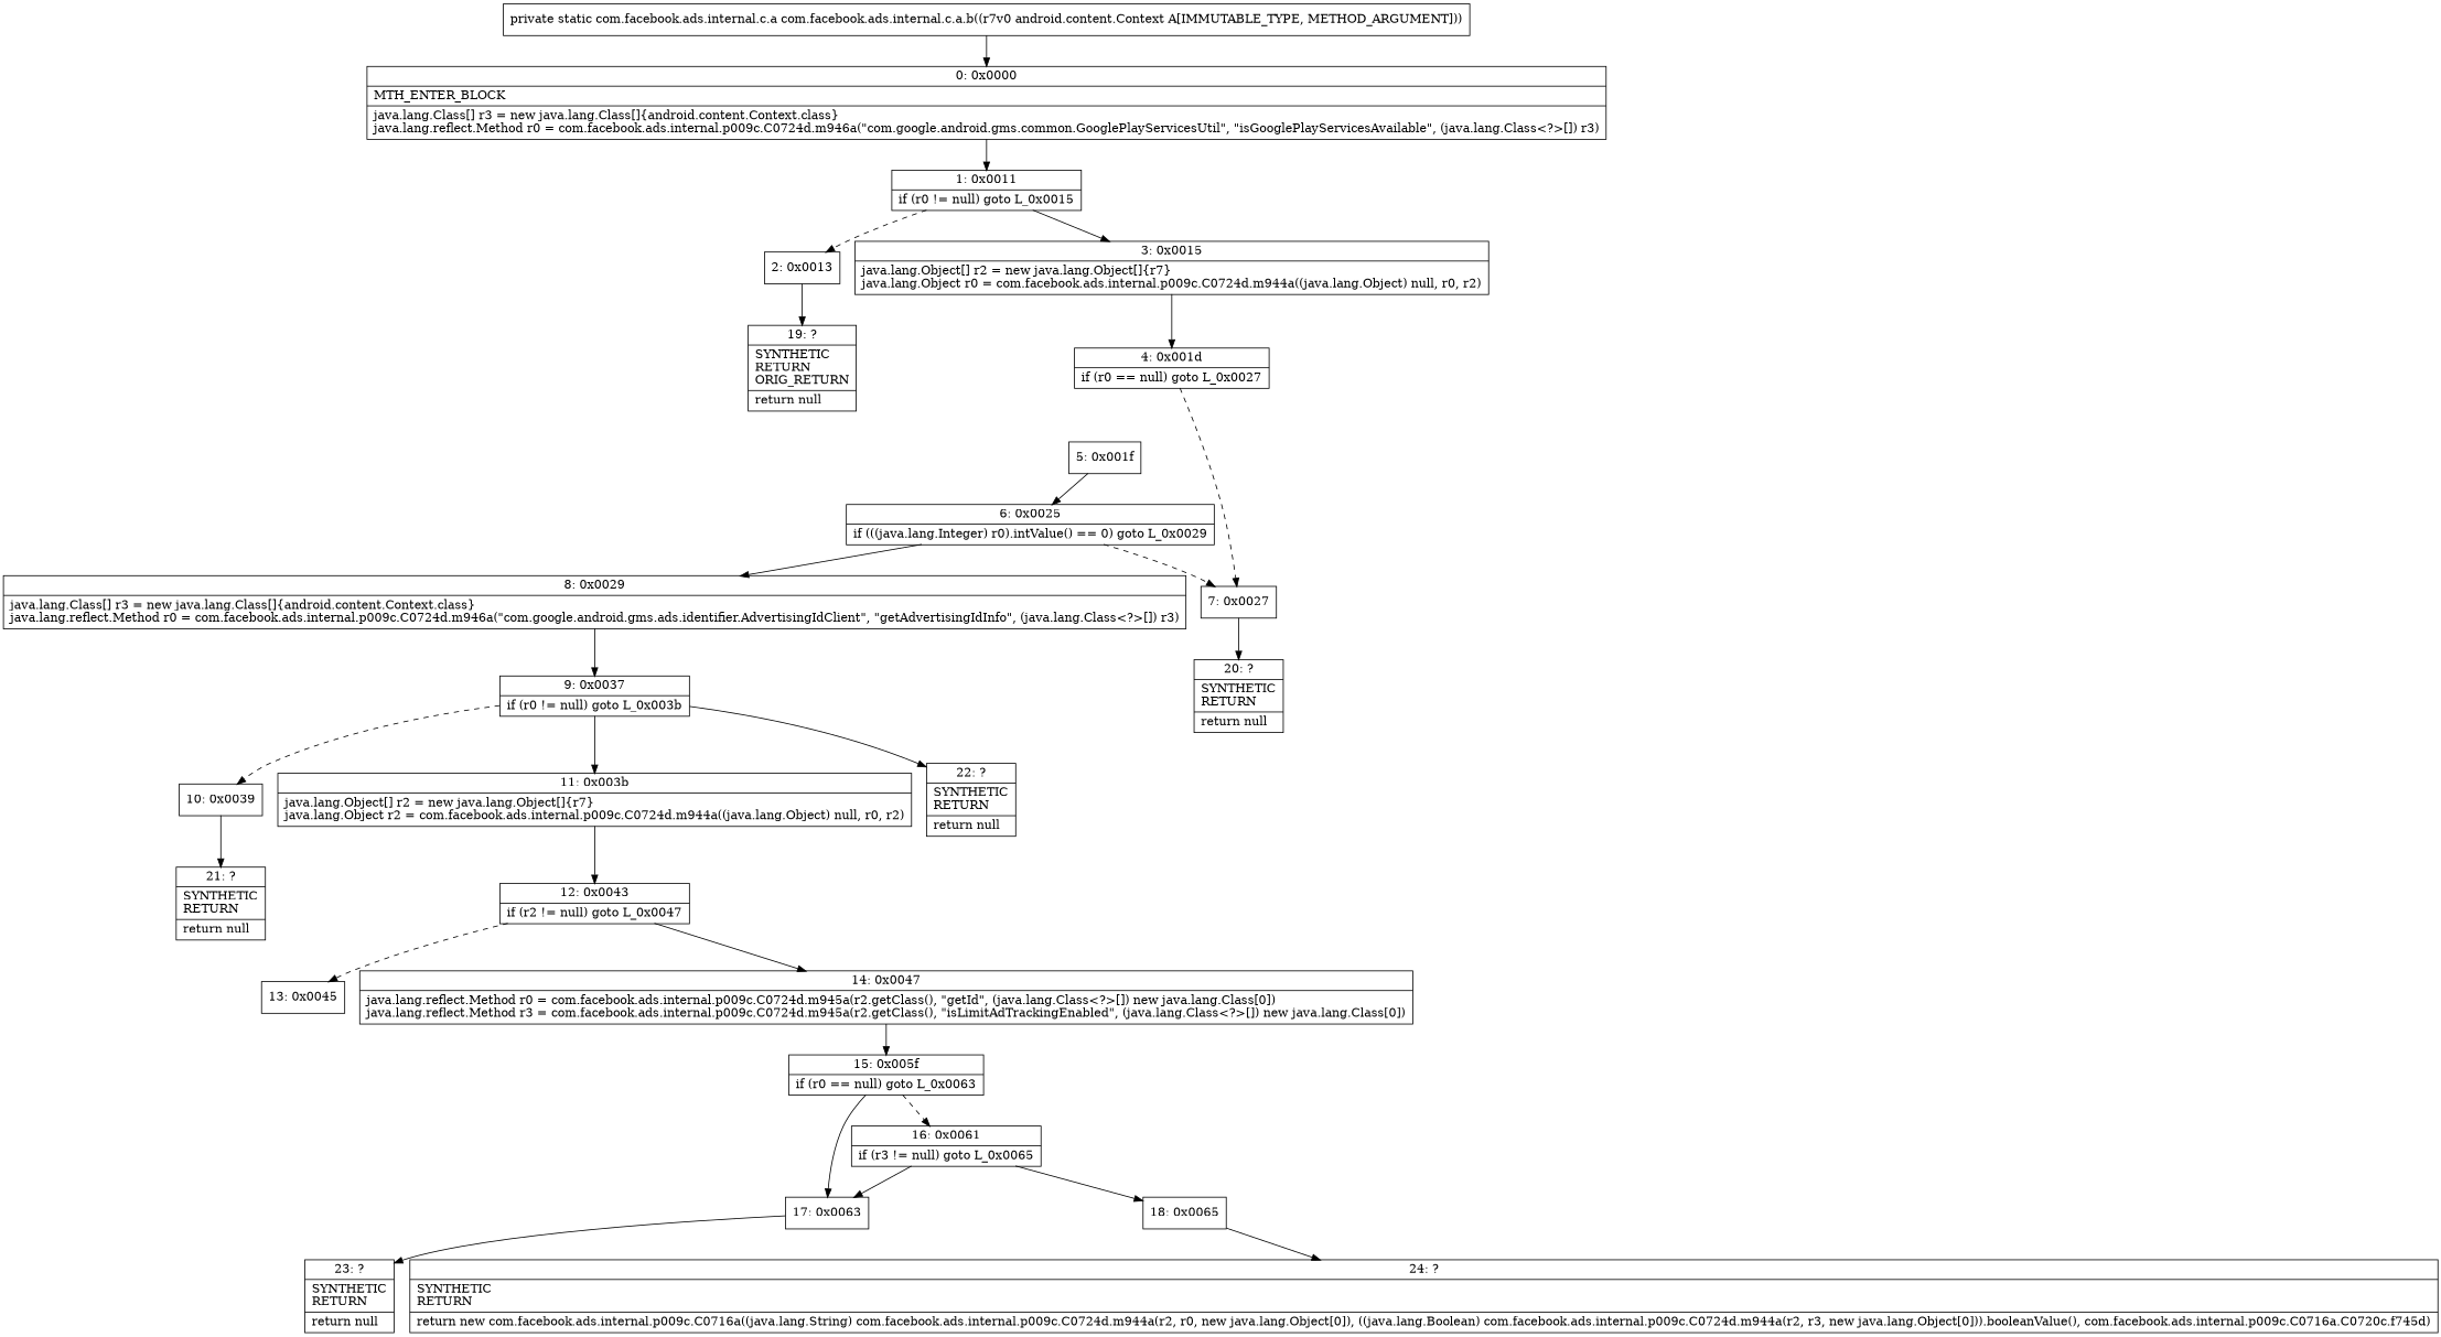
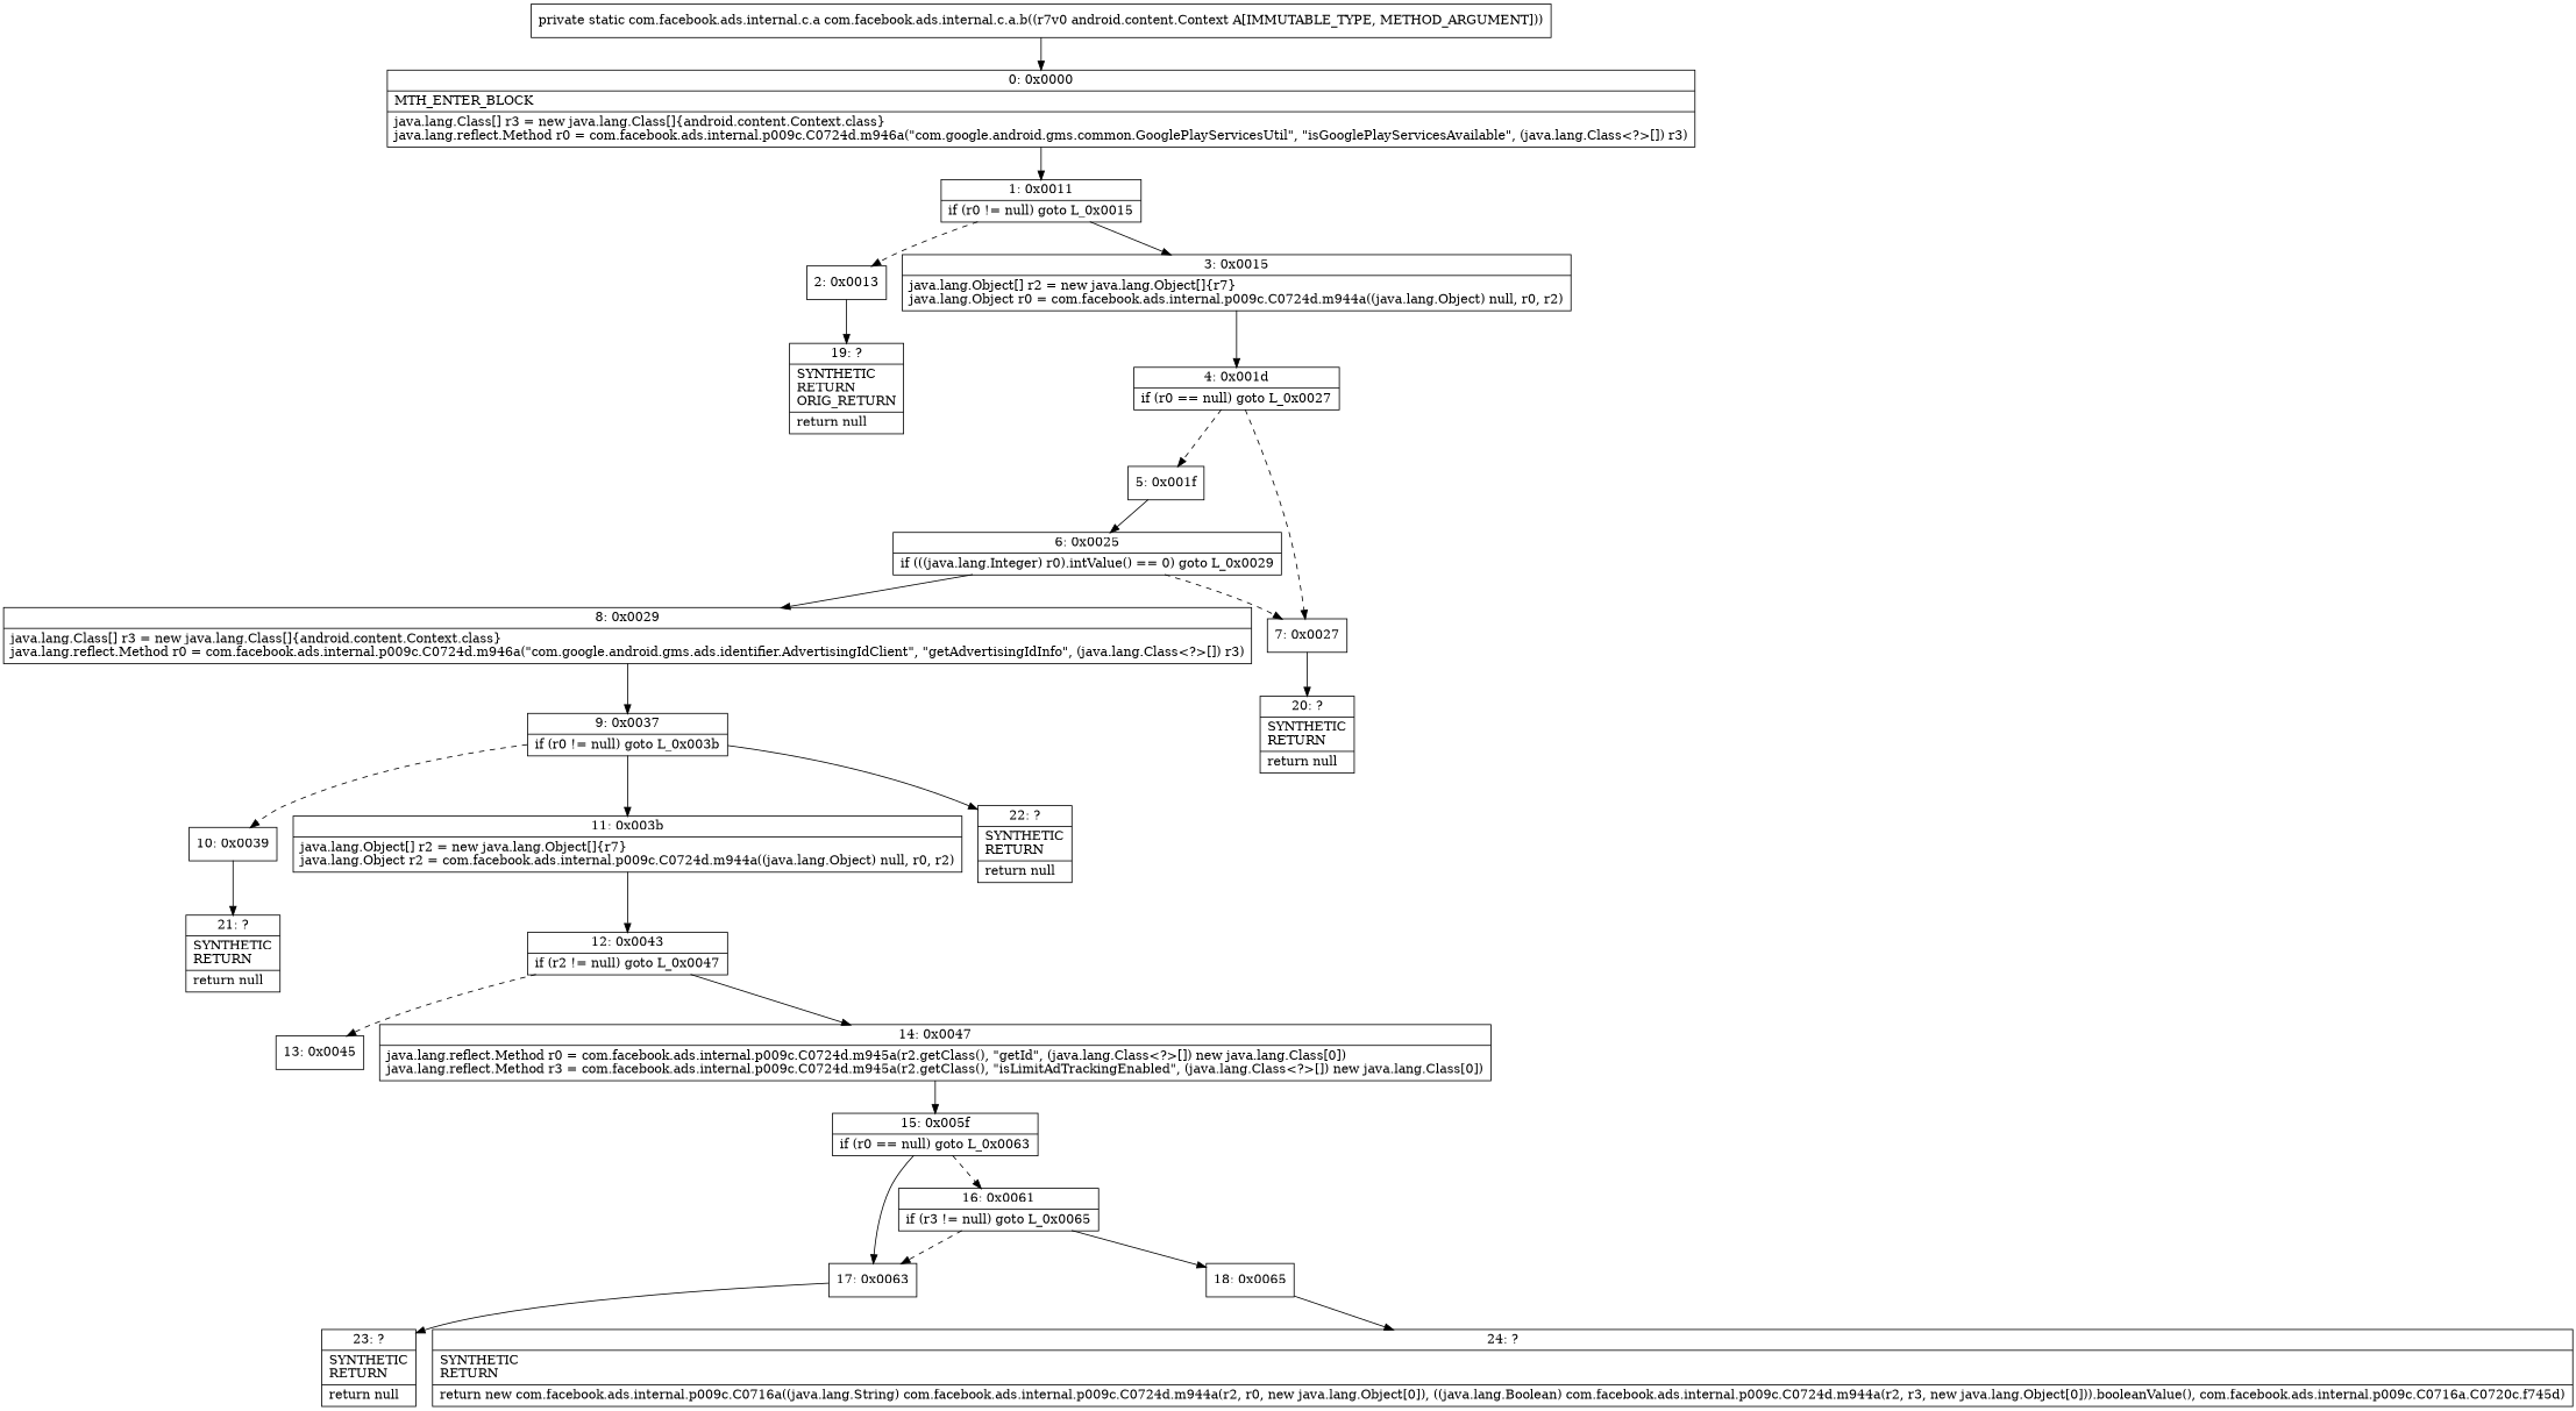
  digraph {
    node [shape=record]
    n1 [label="{0\:\ 0x0000|MTH_ENTER_BLOCK\l|java.lang.Class[] r3 = new java.lang.Class[]\{android.content.Context.class\}\ljava.lang.reflect.Method r0 = com.facebook.ads.internal.p009c.C0724d.m946a(\"com.google.android.gms.common.GooglePlayServicesUtil\", \"isGooglePlayServicesAvailable\", (java.lang.Class\<?\>[]) r3)\l}"]
    n2 [label="{1\:\ 0x0011|if (r0 != null) goto L_0x0015\l}"]
    n3 [label="{2\:\ 0x0013}"]
    n4 [label="{3\:\ 0x0015|java.lang.Object[] r2 = new java.lang.Object[]\{r7\}\ljava.lang.Object r0 = com.facebook.ads.internal.p009c.C0724d.m944a((java.lang.Object) null, r0, r2)\l}"]
    n5 [label="{19\:\ ?|SYNTHETIC\lRETURN\lORIG_RETURN\l|return null\l}"]
    n6 [label="{4\:\ 0x001d|if (r0 == null) goto L_0x0027\l}"]
    n7 [label="{5\:\ 0x001f}"]
    n8 [label="{7\:\ 0x0027}"]
    n9 [label="{6\:\ 0x0025|if (((java.lang.Integer) r0).intValue() == 0) goto L_0x0029\l}"]
    n10 [label="{20\:\ ?|SYNTHETIC\lRETURN\l|return null\l}"]
    n11 [label="{8\:\ 0x0029|java.lang.Class[] r3 = new java.lang.Class[]\{android.content.Context.class\}\ljava.lang.reflect.Method r0 = com.facebook.ads.internal.p009c.C0724d.m946a(\"com.google.android.gms.ads.identifier.AdvertisingIdClient\", \"getAdvertisingIdInfo\", (java.lang.Class\<?\>[]) r3)\l}"]
    n12 [label="{9\:\ 0x0037|if (r0 != null) goto L_0x003b\l}"]
    n13 [label="{10\:\ 0x0039}"]
    n14 [label="{11\:\ 0x003b|java.lang.Object[] r2 = new java.lang.Object[]\{r7\}\ljava.lang.Object r2 = com.facebook.ads.internal.p009c.C0724d.m944a((java.lang.Object) null, r0, r2)\l}"]
    n15 [label="{22\:\ ?|SYNTHETIC\lRETURN\l|return null\l}"]
    n16 [label="{21\:\ ?|SYNTHETIC\lRETURN\l|return null\l}"]
    n17 [label="{12\:\ 0x0043|if (r2 != null) goto L_0x0047\l}"]
    n18 [label="{13\:\ 0x0045}"]
    n19 [label="{14\:\ 0x0047|java.lang.reflect.Method r0 = com.facebook.ads.internal.p009c.C0724d.m945a(r2.getClass(), \"getId\", (java.lang.Class\<?\>[]) new java.lang.Class[0])\ljava.lang.reflect.Method r3 = com.facebook.ads.internal.p009c.C0724d.m945a(r2.getClass(), \"isLimitAdTrackingEnabled\", (java.lang.Class\<?\>[]) new java.lang.Class[0])\l}"]
    n20 [label="{15\:\ 0x005f|if (r0 == null) goto L_0x0063\l}"]
    n21 [label="{16\:\ 0x0061|if (r3 != null) goto L_0x0065\l}"]
    n22 [label="{17\:\ 0x0063}"]
    n23 [label="{18\:\ 0x0065}"]
    n24 [label="{23\:\ ?|SYNTHETIC\lRETURN\l|return null\l}"]
    n25 [label="{24\:\ ?|SYNTHETIC\lRETURN\l|return new com.facebook.ads.internal.p009c.C0716a((java.lang.String) com.facebook.ads.internal.p009c.C0724d.m944a(r2, r0, new java.lang.Object[0]), ((java.lang.Boolean) com.facebook.ads.internal.p009c.C0724d.m944a(r2, r3, new java.lang.Object[0])).booleanValue(), com.facebook.ads.internal.p009c.C0716a.C0720c.f745d)\l}"]
    n26 [label="{private static com.facebook.ads.internal.c.a com.facebook.ads.internal.c.a.b((r7v0 android.content.Context A[IMMUTABLE_TYPE, METHOD_ARGUMENT])) }"]
    n1 -> n2
    n2 -> n3 [style=dashed]
    n2 -> n4
    n3 -> n5
    n4 -> n6
+   n6 -> n7 [style=dashed]
    n6 -> n8 [style=dashed]
    n7 -> n9
    n8 -> n10
    n9 -> n8 [style=dashed]
    n9 -> n11
    n11 -> n12
    n12 -> n13 [style=dashed]
    n12 -> n14
    n12 -> n15
    n13 -> n16
    n14 -> n17
    n17 -> n18 [style=dashed]
    n17 -> n19
    n19 -> n20
    n20 -> n21 [style=dashed]
    n20 -> n22
-   n21 -> n22 [style=solid]
+   n21 -> n22 [style=dashed]
    n21 -> n23
    n22 -> n24
    n23 -> n25
    n26 -> n1
  }
